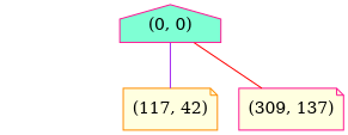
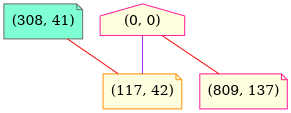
  graph {
    node [color=deeppink fillcolor=aquamarine shape=note style=filled]
    edge [color=red weight=1]
+   "(308, 41)" [color=gray40]
    "(117, 42)" [color=darkorange fillcolor=lightyellow]
-   "(309, 137)" [fillcolor=lightyellow]
-   "(0, 0)" [shape=house]
+   "(309, 137)" [fillcolor=lightyellow label="(809, 137)"]
+   "(0, 0)" [fillcolor=lightyellow shape=house]
+   "(308, 41)" -- "(117, 42)"
    "(0, 0)" -- "(117, 42)" [color=purple weight=4]
    "(0, 0)" -- "(309, 137)"
  }
